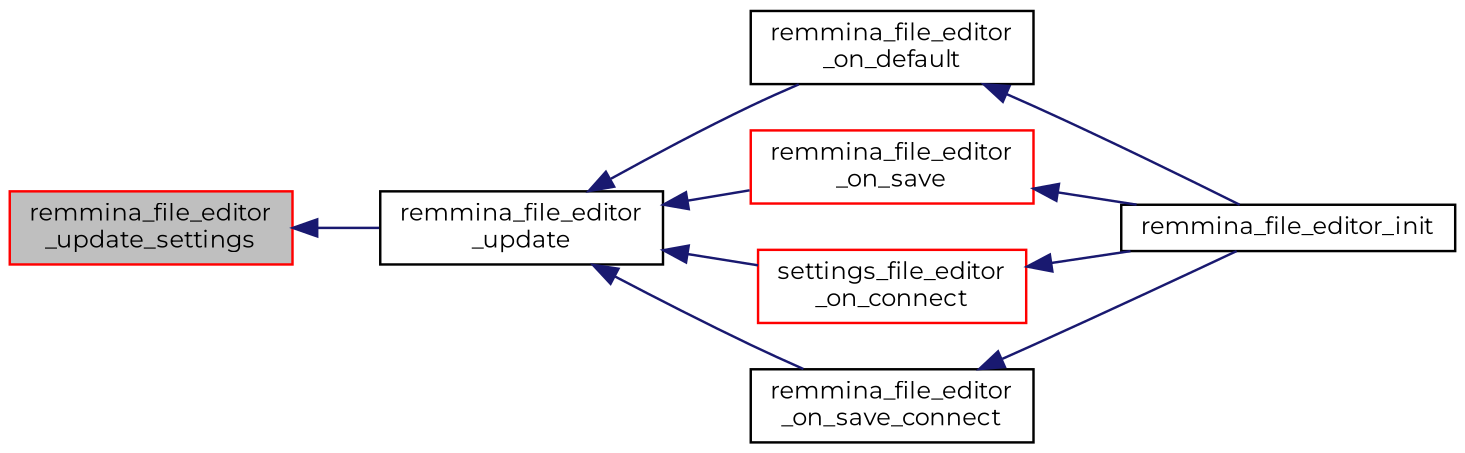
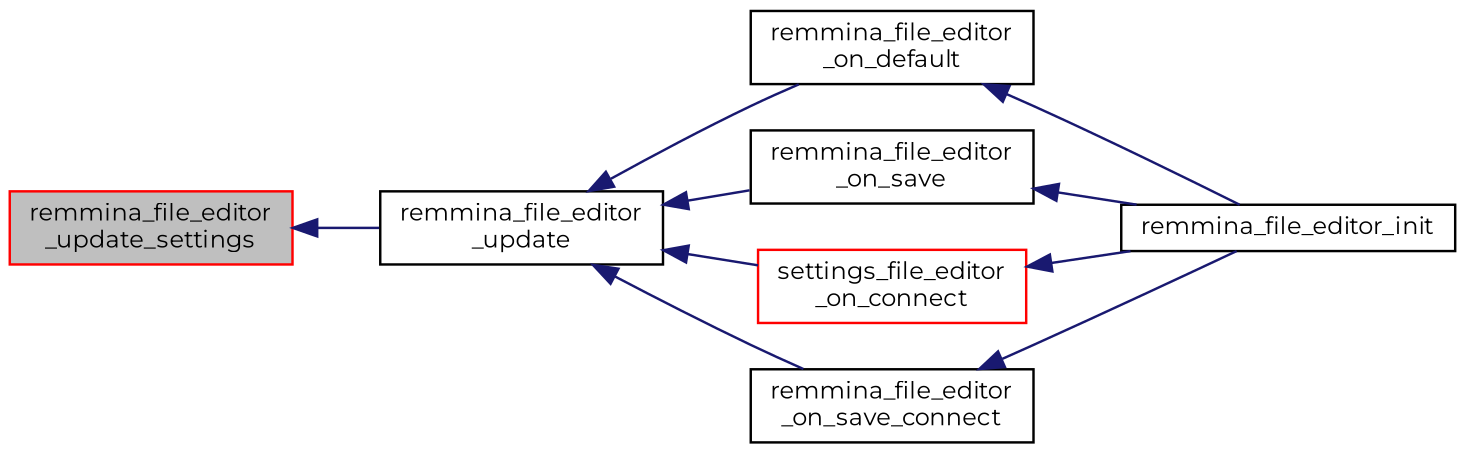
  digraph {
    fontname=Montserrat
    rankdir=LR
    node [color=black fillcolor=white fontname=Montserrat fontsize=10 shape=record style=filled]
    edge [color=midnightblue dir=back fontname=Montserrat fontsize=10 labelfontname=Helvetica labelfontsize=10 style=solid]
    n1 [color=red fillcolor=grey75 fontcolor=black height=0.2 label="remmina_file_editor\l_update_settings" width=0.4]
    n2 [height=0.2 label="remmina_file_editor\l_update" width=0.4]
    n3 [height=0.2 label="remmina_file_editor\l_on_default" width=0.4]
-   n4 [color=red height=0.2 label="remmina_file_editor\l_on_save" width=0.4]
+   n4 [height=0.2 label="remmina_file_editor\l_on_save" width=0.4]
    n5 [color=red height=0.2 label="settings_file_editor\l_on_connect" width=0.4]
    n6 [height=0.2 label="remmina_file_editor\l_on_save_connect" width=0.4]
    n7 [height=0.2 label=remmina_file_editor_init width=0.4]
    n1 -> n2
    n2 -> n3
    n2 -> n4
    n2 -> n5
    n2 -> n6
    n3 -> n7
    n4 -> n7
    n5 -> n7
    n6 -> n7
  }
